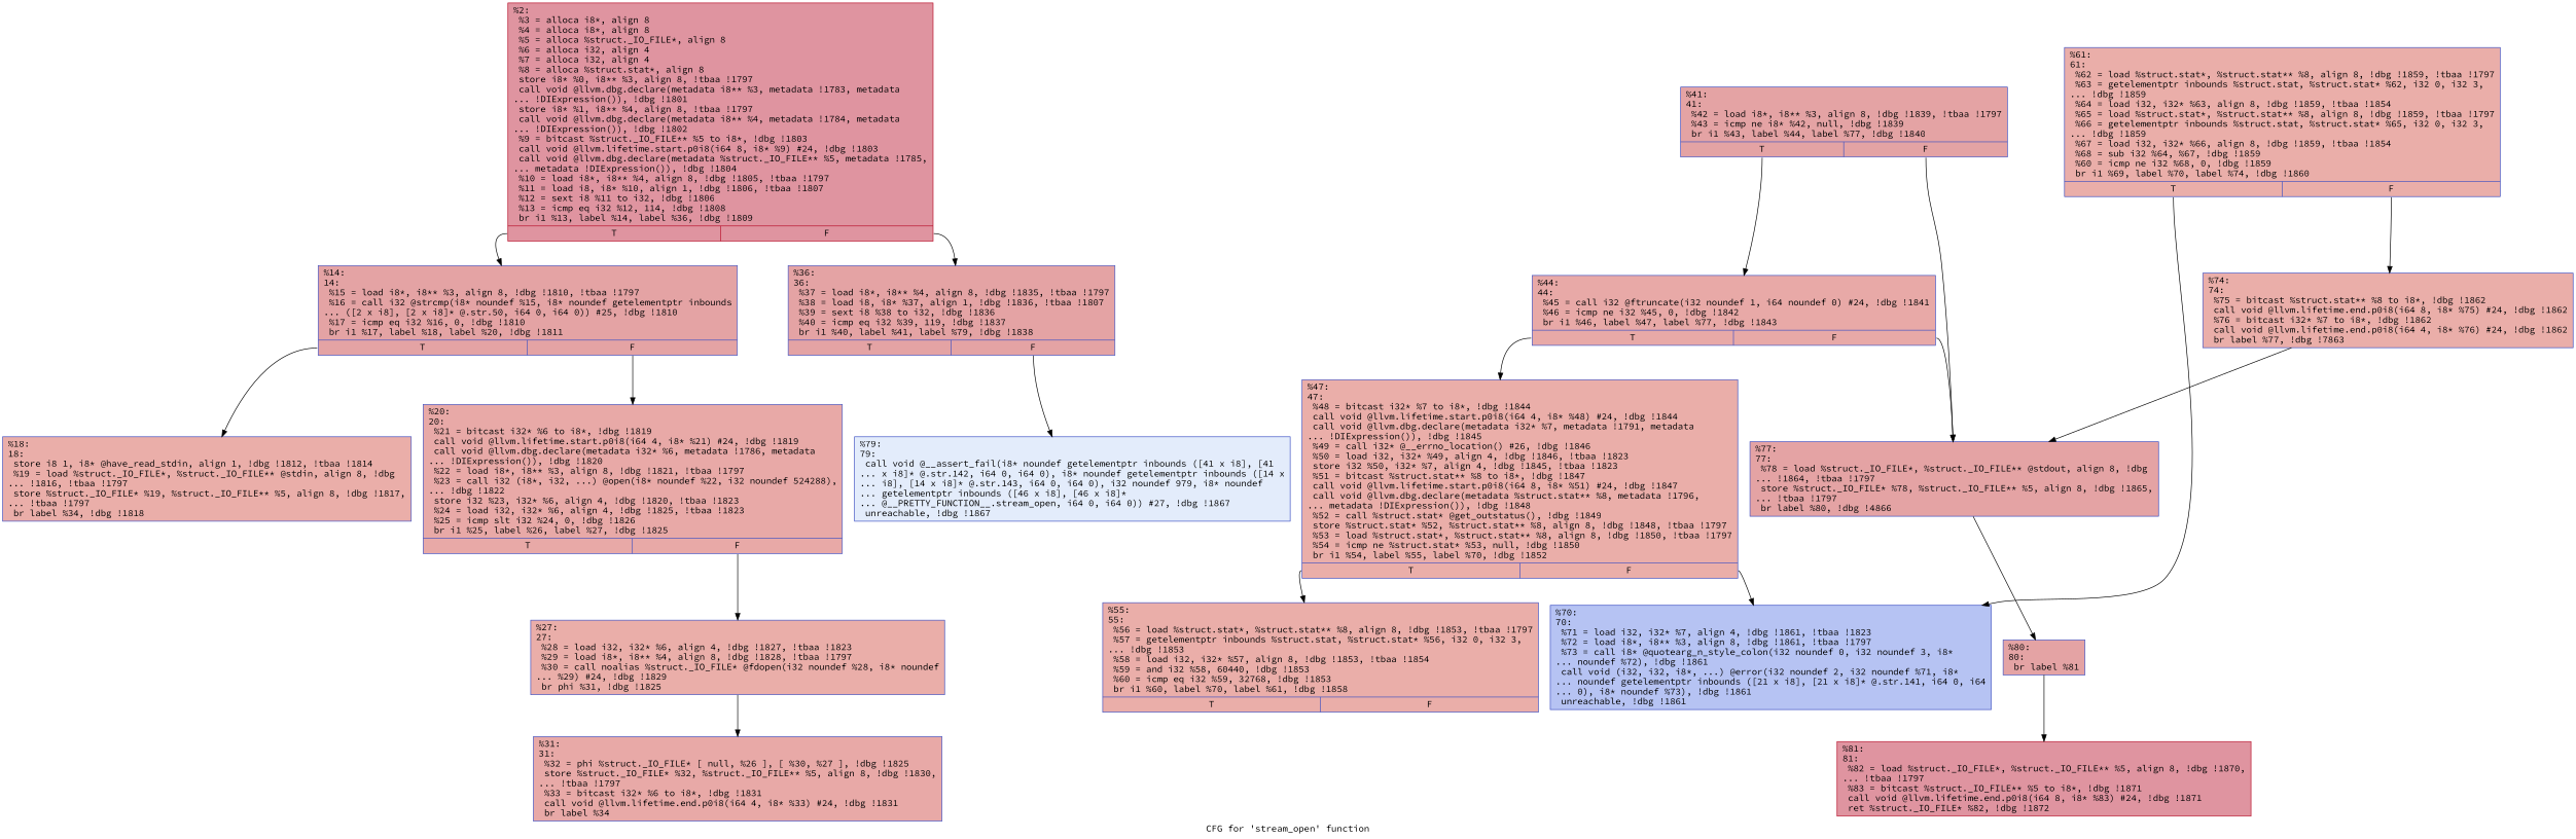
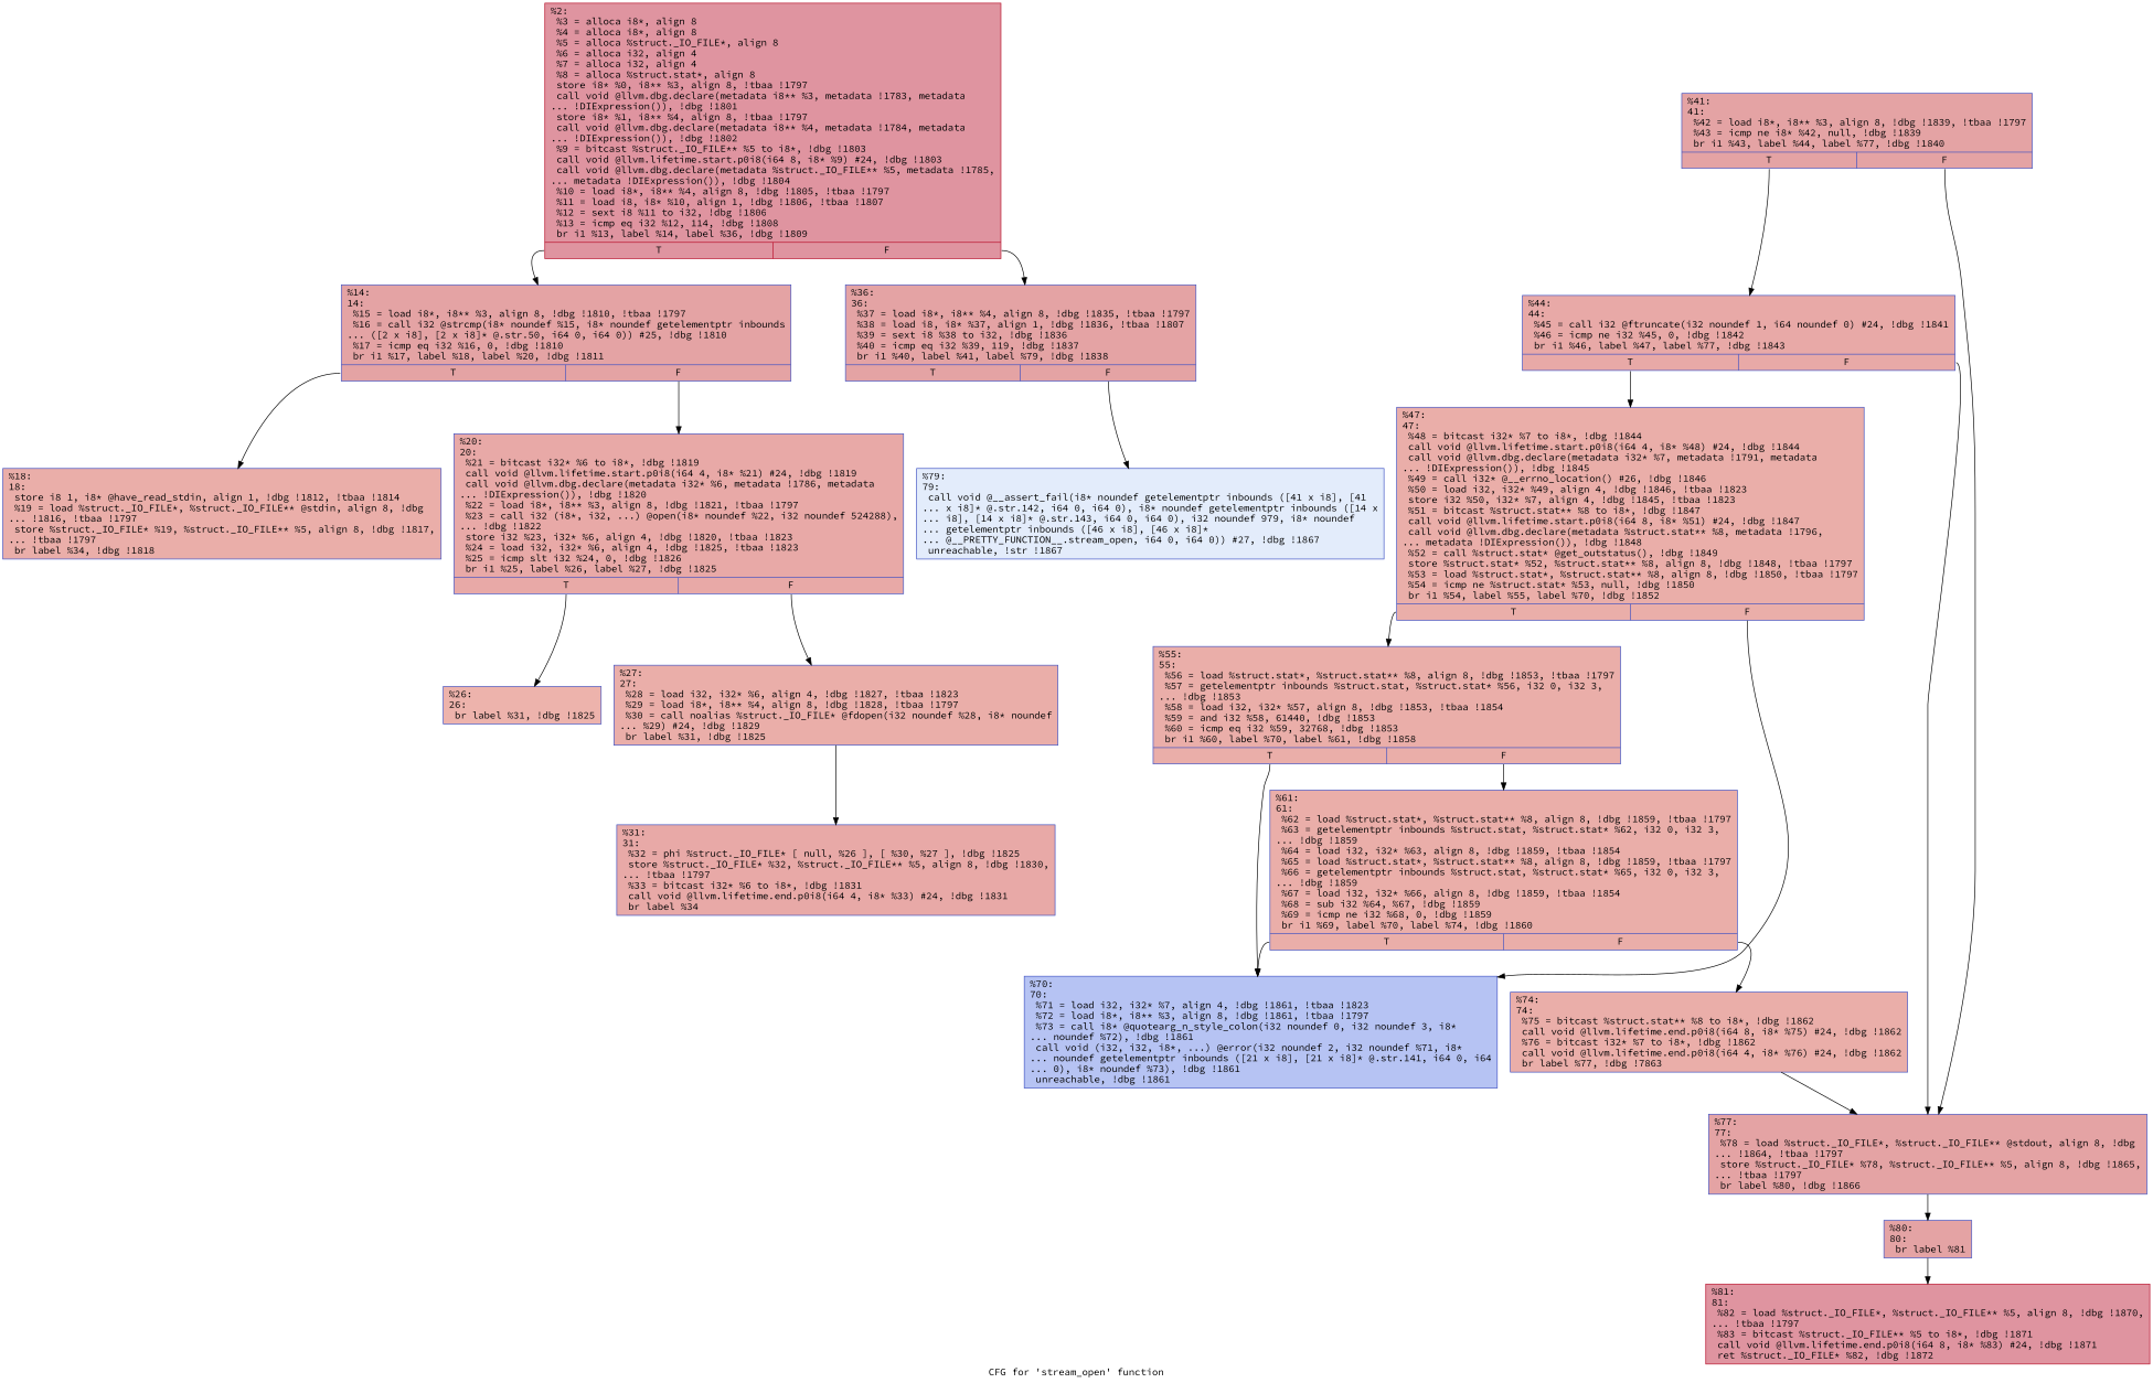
  digraph {
    fontname="Source Code Pro"
    label="CFG for 'stream_open' function"
    node [color="#3d50c3ff" fillcolor="#d0473d70" fontname="Source Code Pro" shape=record style=filled]
    edge [fontname="Source Code Pro" tailport=s0]
    n1 [color="#b70d28ff" fillcolor="#b70d2870" label="{%2:\l  %3 = alloca i8*, align 8\l  %4 = alloca i8*, align 8\l  %5 = alloca %struct._IO_FILE*, align 8\l  %6 = alloca i32, align 4\l  %7 = alloca i32, align 4\l  %8 = alloca %struct.stat*, align 8\l  store i8* %0, i8** %3, align 8, !tbaa !1797\l  call void @llvm.dbg.declare(metadata i8** %3, metadata !1783, metadata\l... !DIExpression()), !dbg !1801\l  store i8* %1, i8** %4, align 8, !tbaa !1797\l  call void @llvm.dbg.declare(metadata i8** %4, metadata !1784, metadata\l... !DIExpression()), !dbg !1802\l  %9 = bitcast %struct._IO_FILE** %5 to i8*, !dbg !1803\l  call void @llvm.lifetime.start.p0i8(i64 8, i8* %9) #24, !dbg !1803\l  call void @llvm.dbg.declare(metadata %struct._IO_FILE** %5, metadata !1785,\l... metadata !DIExpression()), !dbg !1804\l  %10 = load i8*, i8** %4, align 8, !dbg !1805, !tbaa !1797\l  %11 = load i8, i8* %10, align 1, !dbg !1806, !tbaa !1807\l  %12 = sext i8 %11 to i32, !dbg !1806\l  %13 = icmp eq i32 %12, 114, !dbg !1808\l  br i1 %13, label %14, label %36, !dbg !1809\l|{<s0>T|<s1>F}}"]
    n2 [fillcolor="#c32e3170" label="{%14:\l14:                                               \l  %15 = load i8*, i8** %3, align 8, !dbg !1810, !tbaa !1797\l  %16 = call i32 @strcmp(i8* noundef %15, i8* noundef getelementptr inbounds\l... ([2 x i8], [2 x i8]* @.str.50, i64 0, i64 0)) #25, !dbg !1810\l  %17 = icmp eq i32 %16, 0, !dbg !1810\l  br i1 %17, label %18, label %20, !dbg !1811\l|{<s0>T|<s1>F}}"]
    n3 [fillcolor="#c32e3170" label="{%36:\l36:                                               \l  %37 = load i8*, i8** %4, align 8, !dbg !1835, !tbaa !1797\l  %38 = load i8, i8* %37, align 1, !dbg !1836, !tbaa !1807\l  %39 = sext i8 %38 to i32, !dbg !1836\l  %40 = icmp eq i32 %39, 119, !dbg !1837\l  br i1 %40, label %41, label %79, !dbg !1838\l|{<s0>T|<s1>F}}"]
    n4 [label="{%18:\l18:                                               \l  store i8 1, i8* @have_read_stdin, align 1, !dbg !1812, !tbaa !1814\l  %19 = load %struct._IO_FILE*, %struct._IO_FILE** @stdin, align 8, !dbg\l... !1816, !tbaa !1797\l  store %struct._IO_FILE* %19, %struct._IO_FILE** %5, align 8, !dbg !1817,\l... !tbaa !1797\l  br label %34, !dbg !1818\l}"]
    n5 [fillcolor="#ca3b3770" label="{%20:\l20:                                               \l  %21 = bitcast i32* %6 to i8*, !dbg !1819\l  call void @llvm.lifetime.start.p0i8(i64 4, i8* %21) #24, !dbg !1819\l  call void @llvm.dbg.declare(metadata i32* %6, metadata !1786, metadata\l... !DIExpression()), !dbg !1820\l  %22 = load i8*, i8** %3, align 8, !dbg !1821, !tbaa !1797\l  %23 = call i32 (i8*, i32, ...) @open(i8* noundef %22, i32 noundef 524288),\l... !dbg !1822\l  store i32 %23, i32* %6, align 4, !dbg !1820, !tbaa !1823\l  %24 = load i32, i32* %6, align 4, !dbg !1825, !tbaa !1823\l  %25 = icmp slt i32 %24, 0, !dbg !1826\l  br i1 %25, label %26, label %27, !dbg !1825\l|{<s0>T|<s1>F}}"]
-   n6 [fillcolor="#bfd3f670" label="{%79:\l79:                                               \l  call void @__assert_fail(i8* noundef getelementptr inbounds ([41 x i8], [41\l... x i8]* @.str.142, i64 0, i64 0), i8* noundef getelementptr inbounds ([14 x\l... i8], [14 x i8]* @.str.143, i64 0, i64 0), i32 noundef 979, i8* noundef\l... getelementptr inbounds ([46 x i8], [46 x i8]*\l... @__PRETTY_FUNCTION__.stream_open, i64 0, i64 0)) #27, !dbg !1867\l  unreachable, !dbg !1867\l}"]
-   n8 [label="{%27:\l27:                                               \l  %28 = load i32, i32* %6, align 4, !dbg !1827, !tbaa !1823\l  %29 = load i8*, i8** %4, align 8, !dbg !1828, !tbaa !1797\l  %30 = call noalias %struct._IO_FILE* @fdopen(i32 noundef %28, i8* noundef\l... %29) #24, !dbg !1829\l  br phi %31, !dbg !1825\l}"]
+   n6 [fillcolor="#bfd3f670" label="{%79:\l79:                                               \l  call void @__assert_fail(i8* noundef getelementptr inbounds ([41 x i8], [41\l... x i8]* @.str.142, i64 0, i64 0), i8* noundef getelementptr inbounds ([14 x\l... i8], [14 x i8]* @.str.143, i64 0, i64 0), i32 noundef 979, i8* noundef\l... getelementptr inbounds ([46 x i8], [46 x i8]*\l... @__PRETTY_FUNCTION__.stream_open, i64 0, i64 0)) #27, !dbg !1867\l  unreachable, !str !1867\l}"]
+   n7 [fillcolor="#d6524470" label="{%26:\l26:                                               \l  br label %31, !dbg !1825\l}"]
+   n8 [label="{%27:\l27:                                               \l  %28 = load i32, i32* %6, align 4, !dbg !1827, !tbaa !1823\l  %29 = load i8*, i8** %4, align 8, !dbg !1828, !tbaa !1797\l  %30 = call noalias %struct._IO_FILE* @fdopen(i32 noundef %28, i8* noundef\l... %29) #24, !dbg !1829\l  br label %31, !dbg !1825\l}"]
    n9 [fillcolor="#c32e3170" label="{%41:\l41:                                               \l  %42 = load i8*, i8** %3, align 8, !dbg !1839, !tbaa !1797\l  %43 = icmp ne i8* %42, null, !dbg !1839\l  br i1 %43, label %44, label %77, !dbg !1840\l|{<s0>T|<s1>F}}"]
    n10 [fillcolor="#ca3b3770" label="{%44:\l44:                                               \l  %45 = call i32 @ftruncate(i32 noundef 1, i64 noundef 0) #24, !dbg !1841\l  %46 = icmp ne i32 %45, 0, !dbg !1842\l  br i1 %46, label %47, label %77, !dbg !1843\l|{<s0>T|<s1>F}}"]
-   n11 [fillcolor="#c32e3170" label="{%77:\l77:                                               \l  %78 = load %struct._IO_FILE*, %struct._IO_FILE** @stdout, align 8, !dbg\l... !1864, !tbaa !1797\l  store %struct._IO_FILE* %78, %struct._IO_FILE** %5, align 8, !dbg !1865,\l... !tbaa !1797\l  br label %80, !dbg !4866\l}"]
+   n11 [fillcolor="#c32e3170" label="{%77:\l77:                                               \l  %78 = load %struct._IO_FILE*, %struct._IO_FILE** @stdout, align 8, !dbg\l... !1864, !tbaa !1797\l  store %struct._IO_FILE* %78, %struct._IO_FILE** %5, align 8, !dbg !1865,\l... !tbaa !1797\l  br label %80, !dbg !1866\l}"]
    n12 [fillcolor="#ca3b3770" label="{%31:\l31:                                               \l  %32 = phi %struct._IO_FILE* [ null, %26 ], [ %30, %27 ], !dbg !1825\l  store %struct._IO_FILE* %32, %struct._IO_FILE** %5, align 8, !dbg !1830,\l... !tbaa !1797\l  %33 = bitcast i32* %6 to i8*, !dbg !1831\l  call void @llvm.lifetime.end.p0i8(i64 4, i8* %33) #24, !dbg !1831\l  br label %34\l}"]
    n13 [color="#b70d28ff" fillcolor="#b70d2870" label="{%81:\l81:                                               \l  %82 = load %struct._IO_FILE*, %struct._IO_FILE** %5, align 8, !dbg !1870,\l... !tbaa !1797\l  %83 = bitcast %struct._IO_FILE** %5 to i8*, !dbg !1871\l  call void @llvm.lifetime.end.p0i8(i64 8, i8* %83) #24, !dbg !1871\l  ret %struct._IO_FILE* %82, !dbg !1872\l}"]
    n14 [label="{%47:\l47:                                               \l  %48 = bitcast i32* %7 to i8*, !dbg !1844\l  call void @llvm.lifetime.start.p0i8(i64 4, i8* %48) #24, !dbg !1844\l  call void @llvm.dbg.declare(metadata i32* %7, metadata !1791, metadata\l... !DIExpression()), !dbg !1845\l  %49 = call i32* @__errno_location() #26, !dbg !1846\l  %50 = load i32, i32* %49, align 4, !dbg !1846, !tbaa !1823\l  store i32 %50, i32* %7, align 4, !dbg !1845, !tbaa !1823\l  %51 = bitcast %struct.stat** %8 to i8*, !dbg !1847\l  call void @llvm.lifetime.start.p0i8(i64 8, i8* %51) #24, !dbg !1847\l  call void @llvm.dbg.declare(metadata %struct.stat** %8, metadata !1796,\l... metadata !DIExpression()), !dbg !1848\l  %52 = call %struct.stat* @get_outstatus(), !dbg !1849\l  store %struct.stat* %52, %struct.stat** %8, align 8, !dbg !1848, !tbaa !1797\l  %53 = load %struct.stat*, %struct.stat** %8, align 8, !dbg !1850, !tbaa !1797\l  %54 = icmp ne %struct.stat* %53, null, !dbg !1850\l  br i1 %54, label %55, label %70, !dbg !1852\l|{<s0>T|<s1>F}}"]
    n15 [fillcolor="#c32e3170" label="{%80:\l80:                                               \l  br label %81\l}"]
-   n16 [label="{%55:\l55:                                               \l  %56 = load %struct.stat*, %struct.stat** %8, align 8, !dbg !1853, !tbaa !1797\l  %57 = getelementptr inbounds %struct.stat, %struct.stat* %56, i32 0, i32 3,\l... !dbg !1853\l  %58 = load i32, i32* %57, align 8, !dbg !1853, !tbaa !1854\l  %59 = and i32 %58, 60440, !dbg !1853\l  %60 = icmp eq i32 %59, 32768, !dbg !1853\l  br i1 %60, label %70, label %61, !dbg !1858\l|{<s0>T|<s1>F}}"]
+   n16 [label="{%55:\l55:                                               \l  %56 = load %struct.stat*, %struct.stat** %8, align 8, !dbg !1853, !tbaa !1797\l  %57 = getelementptr inbounds %struct.stat, %struct.stat* %56, i32 0, i32 3,\l... !dbg !1853\l  %58 = load i32, i32* %57, align 8, !dbg !1853, !tbaa !1854\l  %59 = and i32 %58, 61440, !dbg !1853\l  %60 = icmp eq i32 %59, 32768, !dbg !1853\l  br i1 %60, label %70, label %61, !dbg !1858\l|{<s0>T|<s1>F}}"]
    n17 [fillcolor="#5977e370" label="{%70:\l70:                                               \l  %71 = load i32, i32* %7, align 4, !dbg !1861, !tbaa !1823\l  %72 = load i8*, i8** %3, align 8, !dbg !1861, !tbaa !1797\l  %73 = call i8* @quotearg_n_style_colon(i32 noundef 0, i32 noundef 3, i8*\l... noundef %72), !dbg !1861\l  call void (i32, i32, i8*, ...) @error(i32 noundef 2, i32 noundef %71, i8*\l... noundef getelementptr inbounds ([21 x i8], [21 x i8]* @.str.141, i64 0, i64\l... 0), i8* noundef %73), !dbg !1861\l  unreachable, !dbg !1861\l}"]
-   n18 [label="{%61:\l61:                                               \l  %62 = load %struct.stat*, %struct.stat** %8, align 8, !dbg !1859, !tbaa !1797\l  %63 = getelementptr inbounds %struct.stat, %struct.stat* %62, i32 0, i32 3,\l... !dbg !1859\l  %64 = load i32, i32* %63, align 8, !dbg !1859, !tbaa !1854\l  %65 = load %struct.stat*, %struct.stat** %8, align 8, !dbg !1859, !tbaa !1797\l  %66 = getelementptr inbounds %struct.stat, %struct.stat* %65, i32 0, i32 3,\l... !dbg !1859\l  %67 = load i32, i32* %66, align 8, !dbg !1859, !tbaa !1854\l  %68 = sub i32 %64, %67, !dbg !1859\l  %60 = icmp ne i32 %68, 0, !dbg !1859\l  br i1 %69, label %70, label %74, !dbg !1860\l|{<s0>T|<s1>F}}"]
+   n18 [label="{%61:\l61:                                               \l  %62 = load %struct.stat*, %struct.stat** %8, align 8, !dbg !1859, !tbaa !1797\l  %63 = getelementptr inbounds %struct.stat, %struct.stat* %62, i32 0, i32 3,\l... !dbg !1859\l  %64 = load i32, i32* %63, align 8, !dbg !1859, !tbaa !1854\l  %65 = load %struct.stat*, %struct.stat** %8, align 8, !dbg !1859, !tbaa !1797\l  %66 = getelementptr inbounds %struct.stat, %struct.stat* %65, i32 0, i32 3,\l... !dbg !1859\l  %67 = load i32, i32* %66, align 8, !dbg !1859, !tbaa !1854\l  %68 = sub i32 %64, %67, !dbg !1859\l  %69 = icmp ne i32 %68, 0, !dbg !1859\l  br i1 %69, label %70, label %74, !dbg !1860\l|{<s0>T|<s1>F}}"]
    n19 [label="{%74:\l74:                                               \l  %75 = bitcast %struct.stat** %8 to i8*, !dbg !1862\l  call void @llvm.lifetime.end.p0i8(i64 8, i8* %75) #24, !dbg !1862\l  %76 = bitcast i32* %7 to i8*, !dbg !1862\l  call void @llvm.lifetime.end.p0i8(i64 4, i8* %76) #24, !dbg !1862\l  br label %77, !dbg !7863\l}"]
    n1 -> n2
    n1 -> n3 [tailport=s1]
    n2 -> n4
    n2 -> n5 [tailport=s1]
    n3 -> n6 [tailport=s1]
+   n5 -> n7
    n5 -> n8 [tailport=s1]
    n8 -> n12
    n9 -> n10
    n9 -> n11 [tailport=s1]
    n10 -> n11 [tailport=s1]
    n10 -> n14
    n11 -> n15
    n14 -> n16
    n14 -> n17 [tailport=s1]
    n15 -> n13
+   n16 -> n17
+   n16 -> n18 [tailport=s1]
    n18 -> n17
    n18 -> n19 [tailport=s1]
    n19 -> n11
  }
